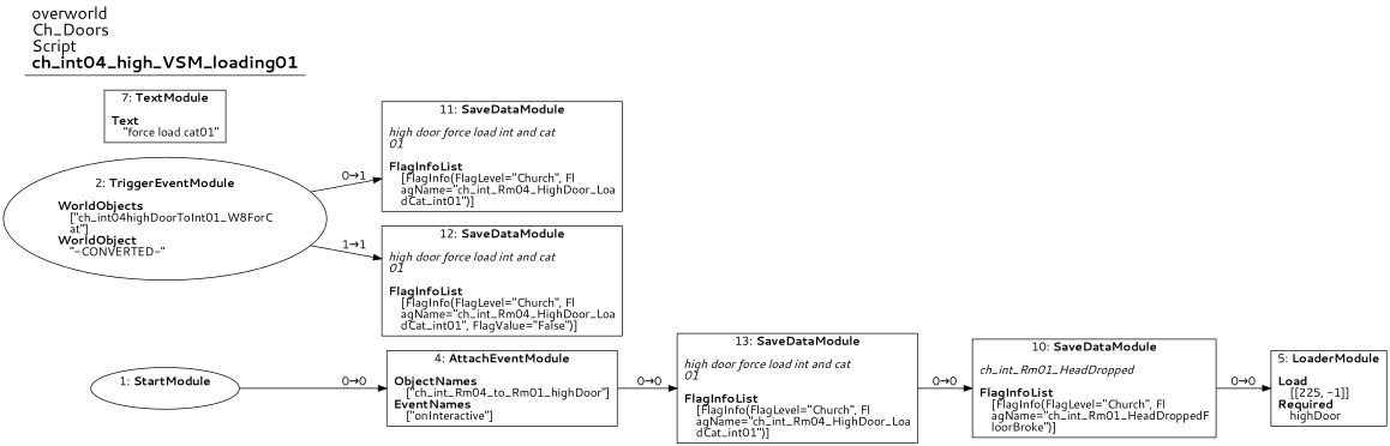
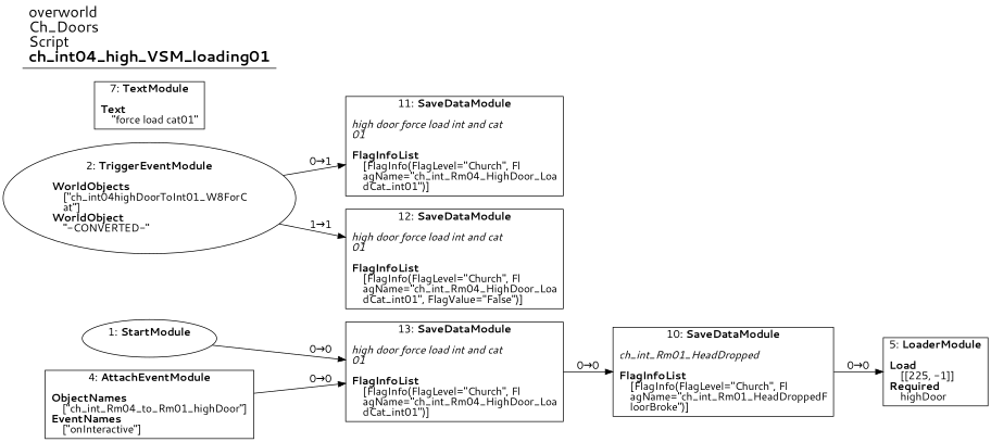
  digraph {
    fontname="Segoe UI"
    rankdir=LR
    splines=spline
    node [fontname="Segoe UI" shape=box]
    edge [fontname="Segoe UI"]
    n1 [label=<1: <b>StartModule</b><br/><br/>> shape=oval]
    n2 [label=<4: <b>AttachEventModule</b><br/><br/><b>ObjectNames</b><br align="left"/>    [&quot;ch_int_Rm04_to_Rm01_highDoor&quot;]<br align="left"/><b>EventNames</b><br align="left"/>    [&quot;onInteractive&quot;]<br align="left"/>>]
    n3 [label=<13: <b>SaveDataModule</b><br/><br/><i>high door force load int and cat<br align="left"/>01<br align="left"/></i><br align="left"/><b>FlagInfoList</b><br align="left"/>    [FlagInfo(FlagLevel=&quot;Church&quot;, Fl<br align="left"/>    agName=&quot;ch_int_Rm04_HighDoor_Loa<br align="left"/>    dCat_int01&quot;)]<br align="left"/>>]
    n4 [label=<10: <b>SaveDataModule</b><br/><br/><i>ch_int_Rm01_HeadDropped<br align="left"/></i><br align="left"/><b>FlagInfoList</b><br align="left"/>    [FlagInfo(FlagLevel=&quot;Church&quot;, Fl<br align="left"/>    agName=&quot;ch_int_Rm01_HeadDroppedF<br align="left"/>    loorBroke&quot;)]<br align="left"/>>]
    n5 [label=<2: <b>TriggerEventModule</b><br/><br/><b>WorldObjects</b><br align="left"/>    [&quot;ch_int04highDoorToInt01_W8ForC<br align="left"/>    at&quot;]<br align="left"/><b>WorldObject</b><br align="left"/>    &quot;-CONVERTED-&quot;<br align="left"/>> shape=oval]
    n6 [label=<11: <b>SaveDataModule</b><br/><br/><i>high door force load int and cat<br align="left"/>01<br align="left"/></i><br align="left"/><b>FlagInfoList</b><br align="left"/>    [FlagInfo(FlagLevel=&quot;Church&quot;, Fl<br align="left"/>    agName=&quot;ch_int_Rm04_HighDoor_Loa<br align="left"/>    dCat_int01&quot;)]<br align="left"/>>]
    n7 [label=<12: <b>SaveDataModule</b><br/><br/><i>high door force load int and cat<br align="left"/>01<br align="left"/></i><br align="left"/><b>FlagInfoList</b><br align="left"/>    [FlagInfo(FlagLevel=&quot;Church&quot;, Fl<br align="left"/>    agName=&quot;ch_int_Rm04_HighDoor_Loa<br align="left"/>    dCat_int01&quot;, FlagValue=&quot;False&quot;)]<br align="left"/>>]
    n8 [label=<5: <b>LoaderModule</b><br/><br/><b>Load</b><br align="left"/>    [[225, -1]]<br align="left"/><b>Required</b><br align="left"/>    highDoor<br align="left"/>>]
    n9 [label=<7: <b>TextModule</b><br/><br/><b>Text</b><br align="left"/>    &quot;force load cat01&quot;<br align="left"/>>]
    n10 [label=<<font point-size="20">overworld<br align="left"/>Ch_Doors<br align="left"/>Script<br align="left"/><b>ch_int04_high_VSM_loading01</b><br align="left"/></font>> shape=underline]
-   n1 -> n2 [label="0→0"]
+   n1 -> n3 [label="0→0"]
    n2 -> n3 [label="0→0"]
    n3 -> n4 [label="0→0"]
    n4 -> n8 [label="0→0"]
    n5 -> n6 [label="0→1"]
    n5 -> n7 [label="1→1"]
  }
